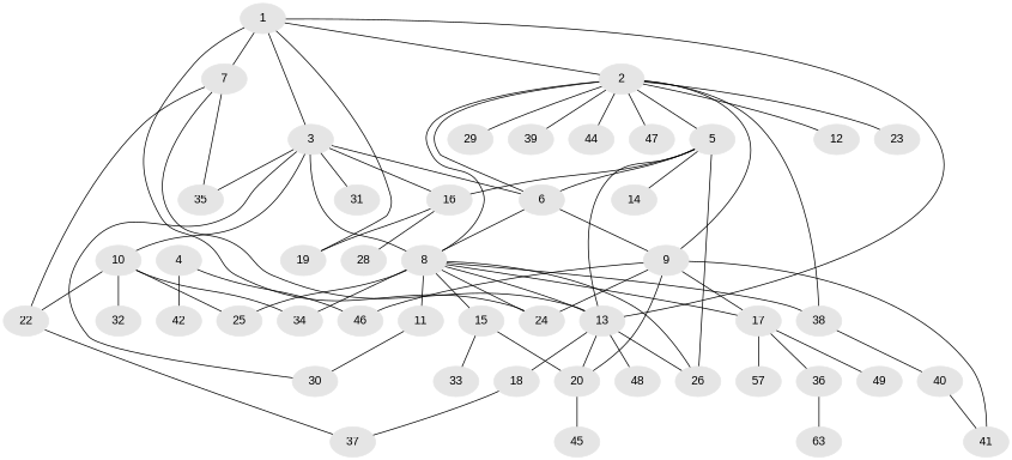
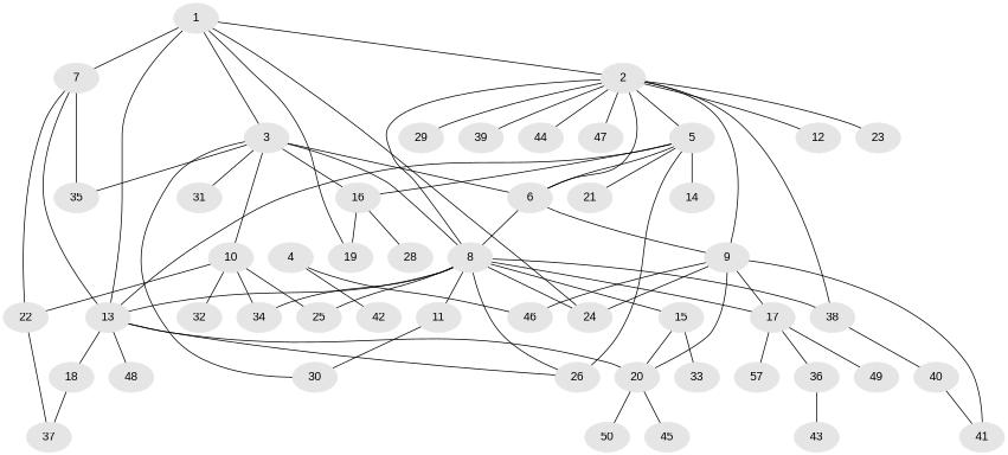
  graph {
    fontname="Liberation Sans"
    node [color=gray90 fontname="Liberation Sans" style=filled]
    edge [fontname="Liberation Sans" weight=1.0]
    1
    2
    3
    7
    13
    19
    24
    5
    6
    8
    9
    12
    23
    29
    38
    39
    44
    47
    10
    16
    30
    31
    35
    22
    26
    20
    18
    48
    4
    42
    46
    14
+   21
    11
    15
    17
    25
    34
    41
    40
    32
    28
    37
    33
    n45 [label=57]
    36
    49
    45
-   43 [label=63]
+   50
+   43
    1 -- 2
    1 -- 3
    1 -- 7 [weight=3.0]
    1 -- 13
    1 -- 19
    1 -- 24
    2 -- 5
    2 -- 6
    2 -- 8
    2 -- 9
    2 -- 12
    2 -- 23
    2 -- 29
    2 -- 38
    2 -- 39
    2 -- 44
    2 -- 47
    3 -- 6
    3 -- 8 [weight=10.0]
    3 -- 10
    3 -- 16
    3 -- 30
    3 -- 31
    3 -- 35
    7 -- 13
    7 -- 35
    7 -- 22
    13 -- 26
    13 -- 20
    13 -- 18
    13 -- 48
    5 -- 13
    5 -- 6
    5 -- 16
    5 -- 26 [weight=7.0]
    5 -- 14
+   5 -- 21
    6 -- 8
    6 -- 9
    8 -- 13
    8 -- 24
    8 -- 38
    8 -- 26
    8 -- 11
    8 -- 15
    8 -- 17
    8 -- 25
    8 -- 34
    9 -- 24
    9 -- 20
    9 -- 46
    9 -- 17
    9 -- 41 [weight=3.0]
    38 -- 40
    10 -- 22
    10 -- 25
    10 -- 34
    10 -- 32
    16 -- 19
    16 -- 28
    22 -- 37
    20 -- 45
+   20 -- 50
    18 -- 37
    4 -- 42
    4 -- 46
    11 -- 30
    15 -- 20
    15 -- 33
    17 -- n45
    17 -- 36
    17 -- 49
    40 -- 41
    36 -- 43
  }
